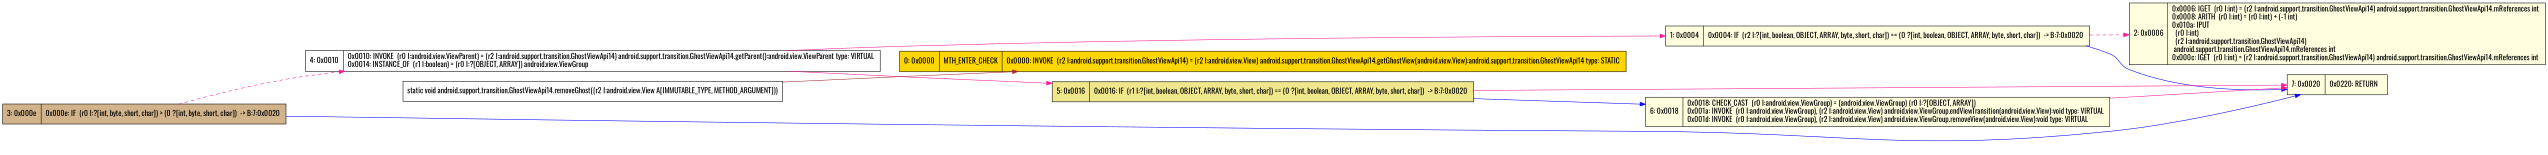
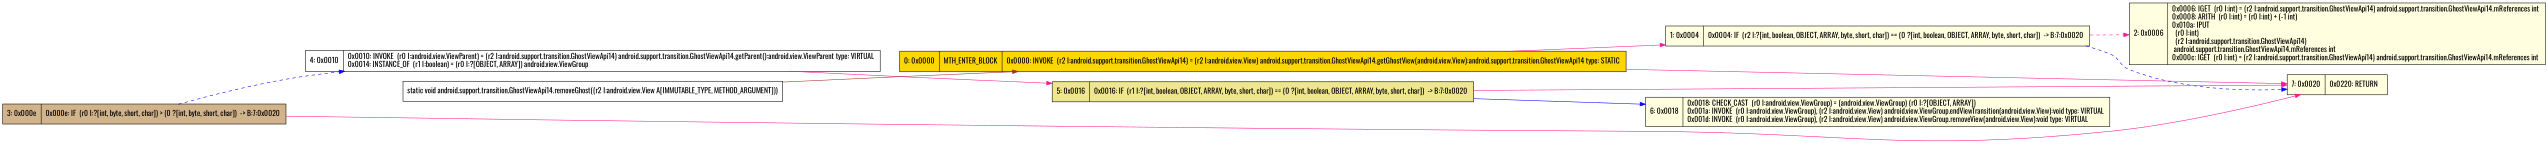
  digraph {
    fontname=Oswald
    rankdir=LR
    node [fillcolor=lightyellow fontname=Oswald shape=record style=filled]
    edge [color=deeppink fontname=Oswald]
-   n1 [fillcolor=gold label="{0\:\ 0x0000|MTH_ENTER_CHECK\l|0x0000: INVOKE  (r2 I:android.support.transition.GhostViewApi14) = (r2 I:android.view.View) android.support.transition.GhostViewApi14.getGhostView(android.view.View):android.support.transition.GhostViewApi14 type: STATIC \l}"]
+   n1 [fillcolor=gold label="{0\:\ 0x0000|MTH_ENTER_BLOCK\l|0x0000: INVOKE  (r2 I:android.support.transition.GhostViewApi14) = (r2 I:android.view.View) android.support.transition.GhostViewApi14.getGhostView(android.view.View):android.support.transition.GhostViewApi14 type: STATIC \l}"]
    n2 [label="{1\:\ 0x0004|0x0004: IF  (r2 I:?[int, boolean, OBJECT, ARRAY, byte, short, char]) == (0 ?[int, boolean, OBJECT, ARRAY, byte, short, char])  \-\> B:7:0x0020 \l}"]
    n3 [label="{2\:\ 0x0006|0x0006: IGET  (r0 I:int) = (r2 I:android.support.transition.GhostViewApi14) android.support.transition.GhostViewApi14.mReferences int \l0x0008: ARITH  (r0 I:int) = (r0 I:int) + (\-1 int) \l0x010a: IPUT  \l  (r0 I:int)\l  (r2 I:android.support.transition.GhostViewApi14)\l android.support.transition.GhostViewApi14.mReferences int \l0x000c: IGET  (r0 I:int) = (r2 I:android.support.transition.GhostViewApi14) android.support.transition.GhostViewApi14.mReferences int \l}"]
    n4 [label="{7\:\ 0x0020|0x0220: RETURN   \l}"]
    n5 [fillcolor=tan label="{3\:\ 0x000e|0x000e: IF  (r0 I:?[int, byte, short, char]) \> (0 ?[int, byte, short, char])  \-\> B:7:0x0020 \l}"]
    n6 [fillcolor=white label="{4\:\ 0x0010|0x0010: INVOKE  (r0 I:android.view.ViewParent) = (r2 I:android.support.transition.GhostViewApi14) android.support.transition.GhostViewApi14.getParent():android.view.ViewParent type: VIRTUAL \l0x0014: INSTANCE_OF  (r1 I:boolean) = (r0 I:?[OBJECT, ARRAY]) android.view.ViewGroup \l}"]
    n7 [fillcolor=khaki label="{5\:\ 0x0016|0x0016: IF  (r1 I:?[int, boolean, OBJECT, ARRAY, byte, short, char]) == (0 ?[int, boolean, OBJECT, ARRAY, byte, short, char])  \-\> B:7:0x0020 \l}"]
    n8 [label="{6\:\ 0x0018|0x0018: CHECK_CAST  (r0 I:android.view.ViewGroup) = (android.view.ViewGroup) (r0 I:?[OBJECT, ARRAY]) \l0x001a: INVOKE  (r0 I:android.view.ViewGroup), (r2 I:android.view.View) android.view.ViewGroup.endViewTransition(android.view.View):void type: VIRTUAL \l0x001d: INVOKE  (r0 I:android.view.ViewGroup), (r2 I:android.view.View) android.view.ViewGroup.removeView(android.view.View):void type: VIRTUAL \l}"]
    n9 [fillcolor=white label="{static void android.support.transition.GhostViewApi14.removeGhost((r2 I:android.view.View A[IMMUTABLE_TYPE, METHOD_ARGUMENT])) }"]
-   n6 -> n2
+   n1 -> n2
    n2 -> n3 [style=dashed]
-   n2 -> n4 [color=blue]
-   n5 -> n4 [color=blue]
-   n5 -> n6 [style=dashed]
+   n2 -> n4 [color=blue style=dashed]
+   n5 -> n4
+   n5 -> n6 [color=blue style=dashed]
    n6 -> n7
    n7 -> n4
    n7 -> n8 [color=blue style=solid]
-   n8 -> n4
+   n1 -> n4
    n9 -> n1 [color=brown]
  }
